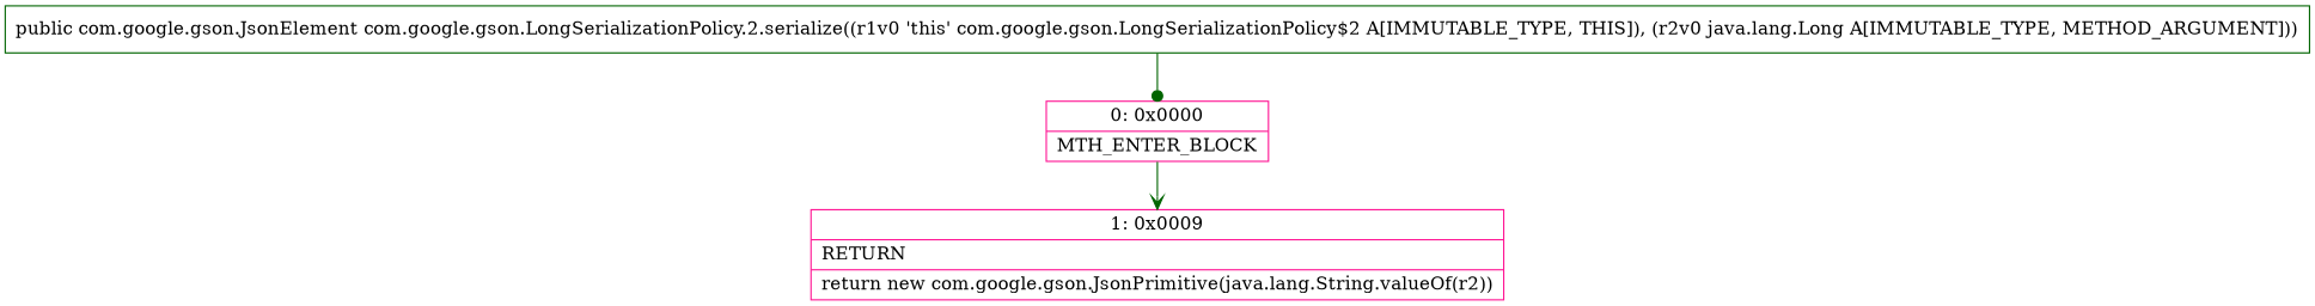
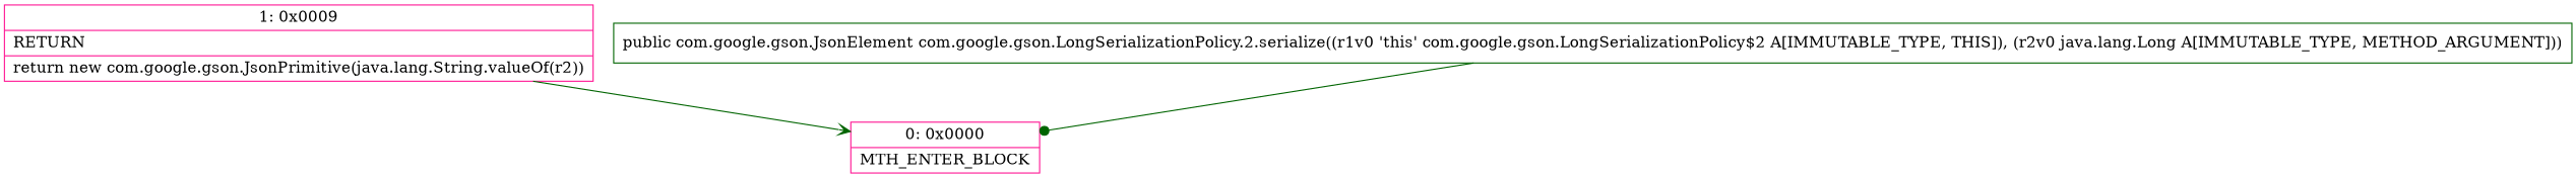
  digraph {
    node [shape=record color=deeppink]
    edge [color=darkgreen]
    n1 [label="{0\:\ 0x0000|MTH_ENTER_BLOCK\l}"]
    n2 [label="{1\:\ 0x0009|RETURN\l|return new com.google.gson.JsonPrimitive(java.lang.String.valueOf(r2))\l}"]
    n3 [label="{public com.google.gson.JsonElement com.google.gson.LongSerializationPolicy.2.serialize((r1v0 'this' com.google.gson.LongSerializationPolicy$2 A[IMMUTABLE_TYPE, THIS]), (r2v0 java.lang.Long A[IMMUTABLE_TYPE, METHOD_ARGUMENT])) }" color=darkgreen]
-   n1 -> n2 [arrowhead=vee]
+   n2 -> n1 [arrowhead=vee]
    n3 -> n1 [arrowhead=dot]
  }
